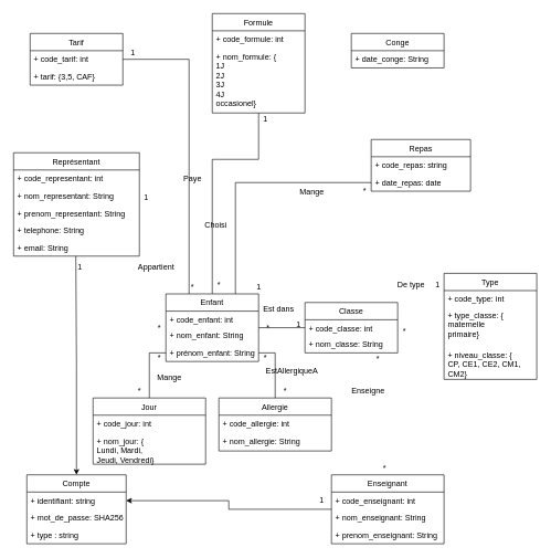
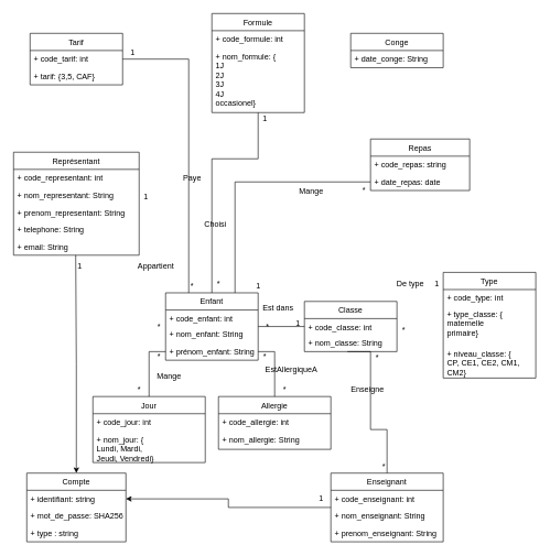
  <mxCell id="0" />
  <mxCell id="1" parent="0" />
  <mxCell id="2" style="edgeStyle=orthogonalEdgeStyle;rounded=0;orthogonalLoop=1;jettySize=auto;html=1;entryX=0.25;entryY=0;entryDx=0;entryDy=0;endArrow=none;endFill=0;" parent="1" source="3" target="15" edge="1"><mxGeometry relative="1" as="geometry"><Array as="points"><mxPoint x="285" y="89" /></Array></mxGeometry></mxCell>
  <mxCell id="3" value="Tarif" style="swimlane;fontStyle=0;childLayout=stackLayout;horizontal=1;startSize=26;fillColor=none;horizontalStack=0;resizeParent=1;resizeParentMax=0;resizeLast=0;collapsible=1;marginBottom=0;" parent="1" vertex="1"><mxGeometry x="45" y="50" width="140" height="78" as="geometry" /></mxCell>
  <mxCell id="4" value="+ code_tarif: int" style="text;strokeColor=none;fillColor=none;align=left;verticalAlign=top;spacingLeft=4;spacingRight=4;overflow=hidden;rotatable=0;points=[[0,0.5],[1,0.5]];portConstraint=eastwest;" parent="3" vertex="1"><mxGeometry y="26" width="140" height="26" as="geometry" /></mxCell>
  <mxCell id="5" value="+ tarif: {3,5, CAF}" style="text;strokeColor=none;fillColor=none;align=left;verticalAlign=top;spacingLeft=4;spacingRight=4;overflow=hidden;rotatable=0;points=[[0,0.5],[1,0.5]];portConstraint=eastwest;" parent="3" vertex="1"><mxGeometry y="52" width="140" height="26" as="geometry" /></mxCell>
  <mxCell id="6" value="Repas" style="swimlane;fontStyle=0;childLayout=stackLayout;horizontal=1;startSize=26;fillColor=none;horizontalStack=0;resizeParent=1;resizeParentMax=0;resizeLast=0;collapsible=1;marginBottom=0;" parent="1" vertex="1"><mxGeometry x="560" y="210" width="150" height="78" as="geometry" /></mxCell>
  <mxCell id="7" value="+ code_repas: string" style="text;strokeColor=none;fillColor=none;align=left;verticalAlign=top;spacingLeft=4;spacingRight=4;overflow=hidden;rotatable=0;points=[[0,0.5],[1,0.5]];portConstraint=eastwest;" parent="6" vertex="1"><mxGeometry y="26" width="150" height="26" as="geometry" /></mxCell>
  <mxCell id="8" value="+ date_repas: date" style="text;strokeColor=none;fillColor=none;align=left;verticalAlign=top;spacingLeft=4;spacingRight=4;overflow=hidden;rotatable=0;points=[[0,0.5],[1,0.5]];portConstraint=eastwest;" parent="6" vertex="1"><mxGeometry y="52" width="150" height="26" as="geometry" /></mxCell>
  <mxCell id="9" value="Représentant" style="swimlane;fontStyle=0;childLayout=stackLayout;horizontal=1;startSize=26;fillColor=none;horizontalStack=0;resizeParent=1;resizeParentMax=0;resizeLast=0;collapsible=1;marginBottom=0;" parent="1" vertex="1"><mxGeometry x="20" y="230" width="190" height="156" as="geometry" /></mxCell>
  <mxCell id="10" value="+ code_representant: int" style="text;strokeColor=none;fillColor=none;align=left;verticalAlign=top;spacingLeft=4;spacingRight=4;overflow=hidden;rotatable=0;points=[[0,0.5],[1,0.5]];portConstraint=eastwest;" parent="9" vertex="1"><mxGeometry y="26" width="190" height="26" as="geometry" /></mxCell>
  <mxCell id="11" value="+ nom_representant: String" style="text;strokeColor=none;fillColor=none;align=left;verticalAlign=top;spacingLeft=4;spacingRight=4;overflow=hidden;rotatable=0;points=[[0,0.5],[1,0.5]];portConstraint=eastwest;" parent="9" vertex="1"><mxGeometry y="52" width="190" height="26" as="geometry" /></mxCell>
  <mxCell id="12" value="+ prenom_representant: String" style="text;strokeColor=none;fillColor=none;align=left;verticalAlign=top;spacingLeft=4;spacingRight=4;overflow=hidden;rotatable=0;points=[[0,0.5],[1,0.5]];portConstraint=eastwest;" parent="9" vertex="1"><mxGeometry y="78" width="190" height="26" as="geometry" /></mxCell>
  <mxCell id="13" value="+ telephone: String" style="text;strokeColor=none;fillColor=none;align=left;verticalAlign=top;spacingLeft=4;spacingRight=4;overflow=hidden;rotatable=0;points=[[0,0.5],[1,0.5]];portConstraint=eastwest;" parent="9" vertex="1"><mxGeometry y="104" width="190" height="26" as="geometry" /></mxCell>
  <mxCell id="14" value="+ email: String" style="text;strokeColor=none;fillColor=none;align=left;verticalAlign=top;spacingLeft=4;spacingRight=4;overflow=hidden;rotatable=0;points=[[0,0.5],[1,0.5]];portConstraint=eastwest;" parent="9" vertex="1"><mxGeometry y="130" width="190" height="26" as="geometry" /></mxCell>
  <mxCell id="15" value="Enfant" style="swimlane;fontStyle=0;childLayout=stackLayout;horizontal=1;startSize=26;fillColor=none;horizontalStack=0;resizeParent=1;resizeParentMax=0;resizeLast=0;collapsible=1;marginBottom=0;" parent="1" vertex="1"><mxGeometry x="250" y="443" width="140" height="102" as="geometry" /></mxCell>
  <mxCell id="16" value="+ code_enfant: int" style="text;strokeColor=none;fillColor=none;align=left;verticalAlign=top;spacingLeft=4;spacingRight=4;overflow=hidden;rotatable=0;points=[[0,0.5],[1,0.5]];portConstraint=eastwest;" parent="15" vertex="1"><mxGeometry y="26" width="140" height="24" as="geometry" /></mxCell>
  <mxCell id="17" value="+ nom_enfant: String" style="text;strokeColor=none;fillColor=none;align=left;verticalAlign=top;spacingLeft=4;spacingRight=4;overflow=hidden;rotatable=0;points=[[0,0.5],[1,0.5]];portConstraint=eastwest;" parent="15" vertex="1"><mxGeometry y="50" width="140" height="26" as="geometry" /></mxCell>
  <mxCell id="18" value="+ prénom_enfant: String" style="text;strokeColor=none;fillColor=none;align=left;verticalAlign=top;spacingLeft=4;spacingRight=4;overflow=hidden;rotatable=0;points=[[0,0.5],[1,0.5]];portConstraint=eastwest;" parent="15" vertex="1"><mxGeometry y="76" width="140" height="26" as="geometry" /></mxCell>
  <mxCell id="19" value="Classe" style="swimlane;fontStyle=0;childLayout=stackLayout;horizontal=1;startSize=26;fillColor=none;horizontalStack=0;resizeParent=1;resizeParentMax=0;resizeLast=0;collapsible=1;marginBottom=0;" parent="1" vertex="1"><mxGeometry x="460" y="456" width="140" height="76" as="geometry" /></mxCell>
  <mxCell id="20" value="+ code_classe: int" style="text;strokeColor=none;fillColor=none;align=left;verticalAlign=top;spacingLeft=4;spacingRight=4;overflow=hidden;rotatable=0;points=[[0,0.5],[1,0.5]];portConstraint=eastwest;" parent="19" vertex="1"><mxGeometry y="26" width="140" height="24" as="geometry" /></mxCell>
  <mxCell id="21" value="+ nom_classe: String" style="text;strokeColor=none;fillColor=none;align=left;verticalAlign=top;spacingLeft=4;spacingRight=4;overflow=hidden;rotatable=0;points=[[0,0.5],[1,0.5]];portConstraint=eastwest;" parent="19" vertex="1"><mxGeometry y="50" width="140" height="26" as="geometry" /></mxCell>
  <mxCell id="22" value="Type" style="swimlane;fontStyle=0;childLayout=stackLayout;horizontal=1;startSize=26;fillColor=none;horizontalStack=0;resizeParent=1;resizeParentMax=0;resizeLast=0;collapsible=1;marginBottom=0;" parent="1" vertex="1"><mxGeometry x="670" y="412" width="140" height="160" as="geometry" /></mxCell>
  <mxCell id="23" value="+ code_type: int" style="text;strokeColor=none;fillColor=none;align=left;verticalAlign=top;spacingLeft=4;spacingRight=4;overflow=hidden;rotatable=0;points=[[0,0.5],[1,0.5]];portConstraint=eastwest;" parent="22" vertex="1"><mxGeometry y="26" width="140" height="24" as="geometry" /></mxCell>
  <mxCell id="24" value="+ type_classe: {&#10;maternelle&#10;primaire}" style="text;strokeColor=none;fillColor=none;align=left;verticalAlign=top;spacingLeft=4;spacingRight=4;overflow=hidden;rotatable=0;points=[[0,0.5],[1,0.5]];portConstraint=eastwest;" parent="22" vertex="1"><mxGeometry y="50" width="140" height="60" as="geometry" /></mxCell>
  <mxCell id="25" value="+ niveau_classe: {&#10;CP, CE1, CE2, CM1,&#10;CM2}" style="text;strokeColor=none;fillColor=none;align=left;verticalAlign=top;spacingLeft=4;spacingRight=4;overflow=hidden;rotatable=0;points=[[0,0.5],[1,0.5]];portConstraint=eastwest;" parent="22" vertex="1"><mxGeometry y="110" width="140" height="50" as="geometry" /></mxCell>
  <mxCell id="26" style="edgeStyle=orthogonalEdgeStyle;rounded=0;orthogonalLoop=1;jettySize=auto;html=1;exitX=0;exitY=0.5;exitDx=0;exitDy=0;entryX=1;entryY=0.5;entryDx=0;entryDy=0;startArrow=none;startFill=0;endArrow=none;endFill=0;" parent="1" source="20" target="15" edge="1"><mxGeometry relative="1" as="geometry" /></mxCell>
  <mxCell id="27" style="edgeStyle=orthogonalEdgeStyle;rounded=0;orthogonalLoop=1;jettySize=auto;html=1;exitX=0;exitY=0.5;exitDx=0;exitDy=0;entryX=0.75;entryY=0;entryDx=0;entryDy=0;endArrow=none;endFill=0;" parent="1" source="8" target="15" edge="1"><mxGeometry relative="1" as="geometry" /></mxCell>
  <mxCell id="28" value="*" style="text;html=1;align=center;verticalAlign=middle;resizable=0;points=[];autosize=1;strokeColor=none;fillColor=none;" parent="1" vertex="1"><mxGeometry x="280" y="423" width="20" height="20" as="geometry" /></mxCell>
  <mxCell id="29" value="1" style="text;html=1;align=center;verticalAlign=middle;resizable=0;points=[];autosize=1;strokeColor=none;fillColor=none;" parent="1" vertex="1"><mxGeometry x="190" y="70" width="20" height="20" as="geometry" /></mxCell>
  <mxCell id="30" value="1" style="text;html=1;align=center;verticalAlign=middle;resizable=0;points=[];autosize=1;strokeColor=none;fillColor=none;" parent="1" vertex="1"><mxGeometry x="380" y="423" width="20" height="20" as="geometry" /></mxCell>
  <mxCell id="31" value="*" style="text;html=1;align=center;verticalAlign=middle;resizable=0;points=[];autosize=1;strokeColor=none;fillColor=none;" parent="1" vertex="1"><mxGeometry x="540" y="278" width="20" height="20" as="geometry" /></mxCell>
  <mxCell id="32" value="*" style="text;html=1;align=center;verticalAlign=middle;resizable=0;points=[];autosize=1;strokeColor=none;fillColor=none;" parent="1" vertex="1"><mxGeometry x="230" y="484" width="20" height="20" as="geometry" /></mxCell>
  <mxCell id="33" value="1" style="text;html=1;align=center;verticalAlign=middle;resizable=0;points=[];autosize=1;strokeColor=none;fillColor=none;" parent="1" vertex="1"><mxGeometry x="210" y="288" width="20" height="20" as="geometry" /></mxCell>
  <mxCell id="34" value="*" style="text;html=1;align=center;verticalAlign=middle;resizable=0;points=[];autosize=1;strokeColor=none;fillColor=none;" parent="1" vertex="1"><mxGeometry x="394" y="484" width="20" height="20" as="geometry" /></mxCell>
  <mxCell id="35" value="1" style="text;html=1;align=center;verticalAlign=middle;resizable=0;points=[];autosize=1;strokeColor=none;fillColor=none;" parent="1" vertex="1"><mxGeometry x="440" y="480" width="20" height="20" as="geometry" /></mxCell>
  <mxCell id="36" value="*" style="text;html=1;align=center;verticalAlign=middle;resizable=0;points=[];autosize=1;strokeColor=none;fillColor=none;" parent="1" vertex="1"><mxGeometry x="600" y="490" width="20" height="20" as="geometry" /></mxCell>
  <mxCell id="37" value="1" style="text;html=1;align=center;verticalAlign=middle;resizable=0;points=[];autosize=1;strokeColor=none;fillColor=none;" parent="1" vertex="1"><mxGeometry x="650" y="420" width="20" height="20" as="geometry" /></mxCell>
  <mxCell id="38" value="Appartient" style="text;html=1;align=center;verticalAlign=middle;resizable=0;points=[];autosize=1;strokeColor=none;fillColor=none;" parent="1" vertex="1"><mxGeometry x="200" y="392" width="70" height="20" as="geometry" /></mxCell>
  <mxCell id="39" value="Paye" style="text;html=1;align=center;verticalAlign=middle;resizable=0;points=[];autosize=1;strokeColor=none;fillColor=none;" parent="1" vertex="1"><mxGeometry x="270" y="260" width="40" height="20" as="geometry" /></mxCell>
  <mxCell id="40" value="Mange" style="text;html=1;align=center;verticalAlign=middle;resizable=0;points=[];autosize=1;strokeColor=none;fillColor=none;" parent="1" vertex="1"><mxGeometry x="445" y="280" width="50" height="20" as="geometry" /></mxCell>
  <mxCell id="41" value="Est dans" style="text;html=1;align=center;verticalAlign=middle;resizable=0;points=[];autosize=1;strokeColor=none;fillColor=none;" parent="1" vertex="1"><mxGeometry x="390" y="456" width="60" height="20" as="geometry" /></mxCell>
  <mxCell id="42" value="De type" style="text;html=1;align=center;verticalAlign=middle;resizable=0;points=[];autosize=1;strokeColor=none;fillColor=none;" parent="1" vertex="1"><mxGeometry x="590" y="420" width="60" height="20" as="geometry" /></mxCell>
  <mxCell id="43" style="edgeStyle=orthogonalEdgeStyle;rounded=0;orthogonalLoop=1;jettySize=auto;html=1;exitX=0.5;exitY=0;exitDx=0;exitDy=0;entryX=0.495;entryY=1;entryDx=0;entryDy=0;entryPerimeter=0;endArrow=none;endFill=0;startArrow=classic;startFill=1;" parent="1" source="44" target="14" edge="1"><mxGeometry relative="1" as="geometry" /></mxCell>
  <mxCell id="44" value="Compte" style="swimlane;fontStyle=0;childLayout=stackLayout;horizontal=1;startSize=26;fillColor=none;horizontalStack=0;resizeParent=1;resizeParentMax=0;resizeLast=0;collapsible=1;marginBottom=0;" parent="1" vertex="1"><mxGeometry x="40" y="716" width="150" height="104" as="geometry" /></mxCell>
  <mxCell id="45" value="+ identifiant: string" style="text;strokeColor=none;fillColor=none;align=left;verticalAlign=top;spacingLeft=4;spacingRight=4;overflow=hidden;rotatable=0;points=[[0,0.5],[1,0.5]];portConstraint=eastwest;" parent="44" vertex="1"><mxGeometry y="26" width="150" height="26" as="geometry" /></mxCell>
  <mxCell id="46" value="+ mot_de_passe: SHA256" style="text;strokeColor=none;fillColor=none;align=left;verticalAlign=top;spacingLeft=4;spacingRight=4;overflow=hidden;rotatable=0;points=[[0,0.5],[1,0.5]];portConstraint=eastwest;" parent="44" vertex="1"><mxGeometry y="52" width="150" height="26" as="geometry" /></mxCell>
  <mxCell id="47" value="+ type : string" style="text;strokeColor=none;fillColor=none;align=left;verticalAlign=top;spacingLeft=4;spacingRight=4;overflow=hidden;rotatable=0;points=[[0,0.5],[1,0.5]];portConstraint=eastwest;" parent="44" vertex="1"><mxGeometry y="78" width="150" height="26" as="geometry" /></mxCell>
  <mxCell id="48" value="1" style="text;html=1;align=center;verticalAlign=middle;resizable=0;points=[];autosize=1;strokeColor=none;fillColor=none;" parent="1" vertex="1"><mxGeometry x="110" y="392" width="20" height="20" as="geometry" /></mxCell>
  <mxCell id="49" style="edgeStyle=orthogonalEdgeStyle;rounded=0;orthogonalLoop=1;jettySize=auto;html=1;entryX=1;entryY=0.5;entryDx=0;entryDy=0;" parent="1" source="51" target="45" edge="1"><mxGeometry relative="1" as="geometry" /></mxCell>
+ <mxCell id="50" style="edgeStyle=orthogonalEdgeStyle;rounded=0;orthogonalLoop=1;jettySize=auto;html=1;exitX=0.5;exitY=0;exitDx=0;exitDy=0;entryX=0.464;entryY=1;entryDx=0;entryDy=0;entryPerimeter=0;endArrow=none;endFill=0;" parent="1" source="51" target="21" edge="1"><mxGeometry relative="1" as="geometry"><Array as="points"><mxPoint x="560" y="650" /><mxPoint x="560" y="532" /></Array></mxGeometry></mxCell>
  <mxCell id="51" value="Enseignant" style="swimlane;fontStyle=0;childLayout=stackLayout;horizontal=1;startSize=26;fillColor=none;horizontalStack=0;resizeParent=1;resizeParentMax=0;resizeLast=0;collapsible=1;marginBottom=0;" parent="1" vertex="1"><mxGeometry x="500" y="716" width="170" height="104" as="geometry" /></mxCell>
  <mxCell id="52" value="+ code_enseignant: int" style="text;strokeColor=none;fillColor=none;align=left;verticalAlign=top;spacingLeft=4;spacingRight=4;overflow=hidden;rotatable=0;points=[[0,0.5],[1,0.5]];portConstraint=eastwest;" parent="51" vertex="1"><mxGeometry y="26" width="170" height="26" as="geometry" /></mxCell>
  <mxCell id="53" value="+ nom_enseignant: String" style="text;strokeColor=none;fillColor=none;align=left;verticalAlign=top;spacingLeft=4;spacingRight=4;overflow=hidden;rotatable=0;points=[[0,0.5],[1,0.5]];portConstraint=eastwest;" parent="51" vertex="1"><mxGeometry y="52" width="170" height="26" as="geometry" /></mxCell>
  <mxCell id="54" value="+ prenom_enseignant: String" style="text;strokeColor=none;fillColor=none;align=left;verticalAlign=top;spacingLeft=4;spacingRight=4;overflow=hidden;rotatable=0;points=[[0,0.5],[1,0.5]];portConstraint=eastwest;" parent="51" vertex="1"><mxGeometry y="78" width="170" height="26" as="geometry" /></mxCell>
  <mxCell id="55" value="*" style="text;html=1;align=center;verticalAlign=middle;resizable=0;points=[];autosize=1;strokeColor=none;fillColor=none;" parent="1" vertex="1"><mxGeometry x="570" y="696" width="20" height="20" as="geometry" /></mxCell>
  <mxCell id="56" value="*" style="text;html=1;align=center;verticalAlign=middle;resizable=0;points=[];autosize=1;strokeColor=none;fillColor=none;" parent="1" vertex="1"><mxGeometry x="560" y="532" width="20" height="20" as="geometry" /></mxCell>
  <mxCell id="57" value="Enseigne" style="text;html=1;align=center;verticalAlign=middle;resizable=0;points=[];autosize=1;strokeColor=none;fillColor=none;" parent="1" vertex="1"><mxGeometry x="520" y="580" width="70" height="20" as="geometry" /></mxCell>
  <mxCell id="58" style="edgeStyle=orthogonalEdgeStyle;rounded=0;orthogonalLoop=1;jettySize=auto;html=1;entryX=0.5;entryY=0;entryDx=0;entryDy=0;endArrow=none;endFill=0;" parent="1" source="59" target="15" edge="1"><mxGeometry relative="1" as="geometry"><Array as="points"><mxPoint x="390" y="240" /><mxPoint x="320" y="240" /></Array></mxGeometry></mxCell>
  <mxCell id="59" value="Formule" style="swimlane;fontStyle=0;childLayout=stackLayout;horizontal=1;startSize=26;horizontalStack=0;resizeParent=1;resizeParentMax=0;resizeLast=0;collapsible=1;marginBottom=0;" parent="1" vertex="1"><mxGeometry x="320" y="20" width="140" height="150" as="geometry" /></mxCell>
  <mxCell id="60" value="+ code_formule: int" style="text;strokeColor=none;fillColor=none;align=left;verticalAlign=top;spacingLeft=4;spacingRight=4;overflow=hidden;rotatable=0;points=[[0,0.5],[1,0.5]];portConstraint=eastwest;" parent="59" vertex="1"><mxGeometry y="26" width="140" height="26" as="geometry" /></mxCell>
  <mxCell id="61" value="+ nom_formule: {&#10;1J&#10;2J&#10;3J&#10;4J&#10;occasionel}" style="text;strokeColor=none;fillColor=none;align=left;verticalAlign=top;spacingLeft=4;spacingRight=4;overflow=hidden;rotatable=0;points=[[0,0.5],[1,0.5]];portConstraint=eastwest;" parent="59" vertex="1"><mxGeometry y="52" width="140" height="98" as="geometry" /></mxCell>
  <mxCell id="62" value="1" style="text;html=1;align=center;verticalAlign=middle;resizable=0;points=[];autosize=1;strokeColor=none;fillColor=none;" parent="1" vertex="1"><mxGeometry x="390" y="170" width="20" height="20" as="geometry" /></mxCell>
  <mxCell id="63" value="*" style="text;html=1;align=center;verticalAlign=middle;resizable=0;points=[];autosize=1;strokeColor=none;fillColor=none;" parent="1" vertex="1"><mxGeometry x="320" y="420" width="20" height="20" as="geometry" /></mxCell>
  <mxCell id="64" value="1" style="text;html=1;align=center;verticalAlign=middle;resizable=0;points=[];autosize=1;strokeColor=none;fillColor=none;" parent="1" vertex="1"><mxGeometry x="475" y="744" width="20" height="20" as="geometry" /></mxCell>
  <mxCell id="65" value="Choisi" style="text;html=1;align=center;verticalAlign=middle;resizable=0;points=[];autosize=1;strokeColor=none;fillColor=none;" parent="1" vertex="1"><mxGeometry x="300" y="330" width="50" height="20" as="geometry" /></mxCell>
  <mxCell id="66" value="Jour" style="swimlane;fontStyle=0;childLayout=stackLayout;horizontal=1;startSize=26;fillColor=none;horizontalStack=0;resizeParent=1;resizeParentMax=0;resizeLast=0;collapsible=1;marginBottom=0;" parent="1" vertex="1"><mxGeometry x="140" y="600" width="170" height="100" as="geometry" /></mxCell>
  <mxCell id="67" value="+ code_jour: int" style="text;strokeColor=none;fillColor=none;align=left;verticalAlign=top;spacingLeft=4;spacingRight=4;overflow=hidden;rotatable=0;points=[[0,0.5],[1,0.5]];portConstraint=eastwest;" parent="66" vertex="1"><mxGeometry y="26" width="170" height="26" as="geometry" /></mxCell>
  <mxCell id="68" value="+ nom_jour: {&#10;Lundi, Mardi, &#10;Jeudi, Vendredi}" style="text;strokeColor=none;fillColor=none;align=left;verticalAlign=top;spacingLeft=4;spacingRight=4;overflow=hidden;rotatable=0;points=[[0,0.5],[1,0.5]];portConstraint=eastwest;" parent="66" vertex="1"><mxGeometry y="52" width="170" height="48" as="geometry" /></mxCell>
  <mxCell id="69" value="Mange" style="text;html=1;align=center;verticalAlign=middle;resizable=0;points=[];autosize=1;strokeColor=none;fillColor=none;" parent="1" vertex="1"><mxGeometry x="230" y="560" width="50" height="20" as="geometry" /></mxCell>
  <mxCell id="70" style="edgeStyle=orthogonalEdgeStyle;rounded=0;orthogonalLoop=1;jettySize=auto;html=1;exitX=0;exitY=0.5;exitDx=0;exitDy=0;entryX=0.5;entryY=0;entryDx=0;entryDy=0;endArrow=none;endFill=0;" parent="1" source="18" target="66" edge="1"><mxGeometry relative="1" as="geometry" /></mxCell>
  <mxCell id="71" value="*" style="text;html=1;align=center;verticalAlign=middle;resizable=0;points=[];autosize=1;strokeColor=none;fillColor=none;" parent="1" vertex="1"><mxGeometry x="230" y="530" width="20" height="20" as="geometry" /></mxCell>
  <mxCell id="72" value="*" style="text;html=1;align=center;verticalAlign=middle;resizable=0;points=[];autosize=1;strokeColor=none;fillColor=none;" parent="1" vertex="1"><mxGeometry x="200" y="580" width="20" height="20" as="geometry" /></mxCell>
  <mxCell id="73" style="edgeStyle=none;html=1;entryX=1;entryY=0.5;entryDx=0;entryDy=0;endArrow=none;endFill=0;rounded=0;" parent="1" source="74" target="18" edge="1"><mxGeometry relative="1" as="geometry"><Array as="points"><mxPoint x="415" y="532" /></Array></mxGeometry></mxCell>
  <mxCell id="74" value="Allergie" style="swimlane;fontStyle=0;childLayout=stackLayout;horizontal=1;startSize=26;fillColor=none;horizontalStack=0;resizeParent=1;resizeParentMax=0;resizeLast=0;collapsible=1;marginBottom=0;" parent="1" vertex="1"><mxGeometry x="330" y="600" width="170" height="80" as="geometry" /></mxCell>
  <mxCell id="75" value="+ code_allergie: int" style="text;strokeColor=none;fillColor=none;align=left;verticalAlign=top;spacingLeft=4;spacingRight=4;overflow=hidden;rotatable=0;points=[[0,0.5],[1,0.5]];portConstraint=eastwest;" parent="74" vertex="1"><mxGeometry y="26" width="170" height="26" as="geometry" /></mxCell>
  <mxCell id="76" value="+ nom_allergie: String" style="text;strokeColor=none;fillColor=none;align=left;verticalAlign=top;spacingLeft=4;spacingRight=4;overflow=hidden;rotatable=0;points=[[0,0.5],[1,0.5]];portConstraint=eastwest;" parent="74" vertex="1"><mxGeometry y="52" width="170" height="28" as="geometry" /></mxCell>
  <mxCell id="77" value="*" style="text;html=1;align=center;verticalAlign=middle;resizable=0;points=[];autosize=1;strokeColor=none;fillColor=none;" parent="1" vertex="1"><mxGeometry x="390" y="530" width="20" height="20" as="geometry" /></mxCell>
  <mxCell id="78" value="*" style="text;html=1;align=center;verticalAlign=middle;resizable=0;points=[];autosize=1;strokeColor=none;fillColor=none;" parent="1" vertex="1"><mxGeometry x="420" y="580" width="20" height="20" as="geometry" /></mxCell>
  <mxCell id="79" value="EstAllergiqueA" style="text;html=1;align=center;verticalAlign=middle;resizable=0;points=[];autosize=1;strokeColor=none;fillColor=none;" parent="1" vertex="1"><mxGeometry x="395" y="550" width="90" height="20" as="geometry" /></mxCell>
  <mxCell id="80" value="Conge" style="swimlane;fontStyle=0;childLayout=stackLayout;horizontal=1;startSize=26;fillColor=none;horizontalStack=0;resizeParent=1;resizeParentMax=0;resizeLast=0;collapsible=1;marginBottom=0;" parent="1" vertex="1"><mxGeometry x="530" y="50" width="140" height="52" as="geometry" /></mxCell>
  <mxCell id="81" value="+ date_conge: String" style="text;strokeColor=none;fillColor=none;align=left;verticalAlign=top;spacingLeft=4;spacingRight=4;overflow=hidden;rotatable=0;points=[[0,0.5],[1,0.5]];portConstraint=eastwest;" parent="80" vertex="1"><mxGeometry y="26" width="140" height="26" as="geometry" /></mxCell>
